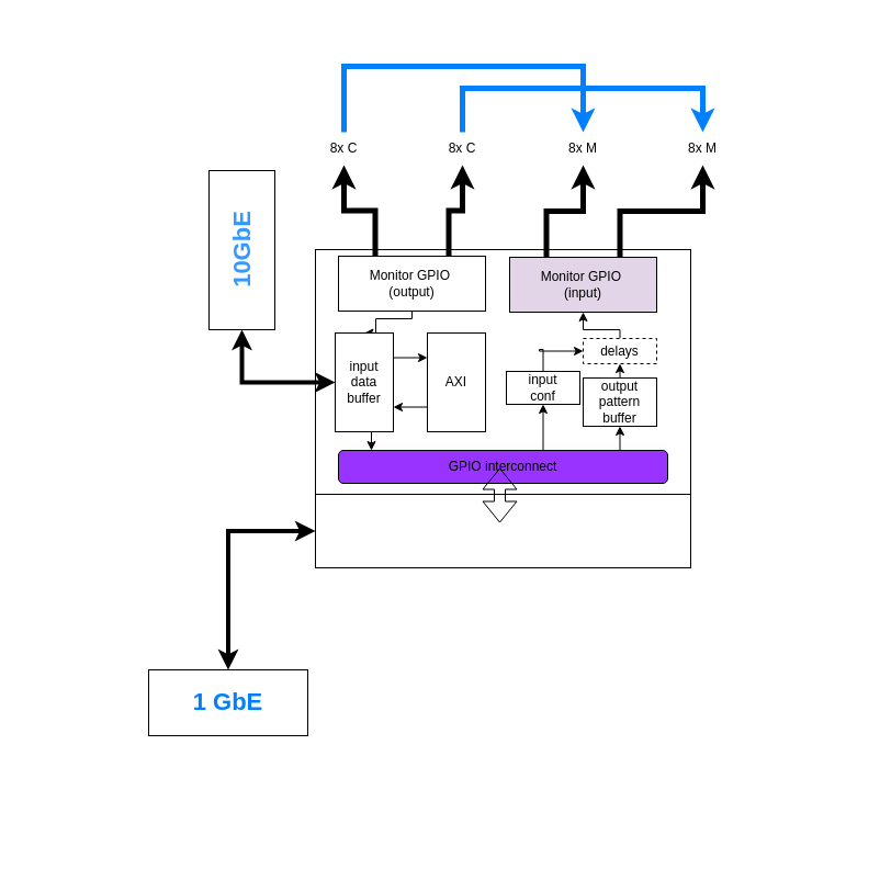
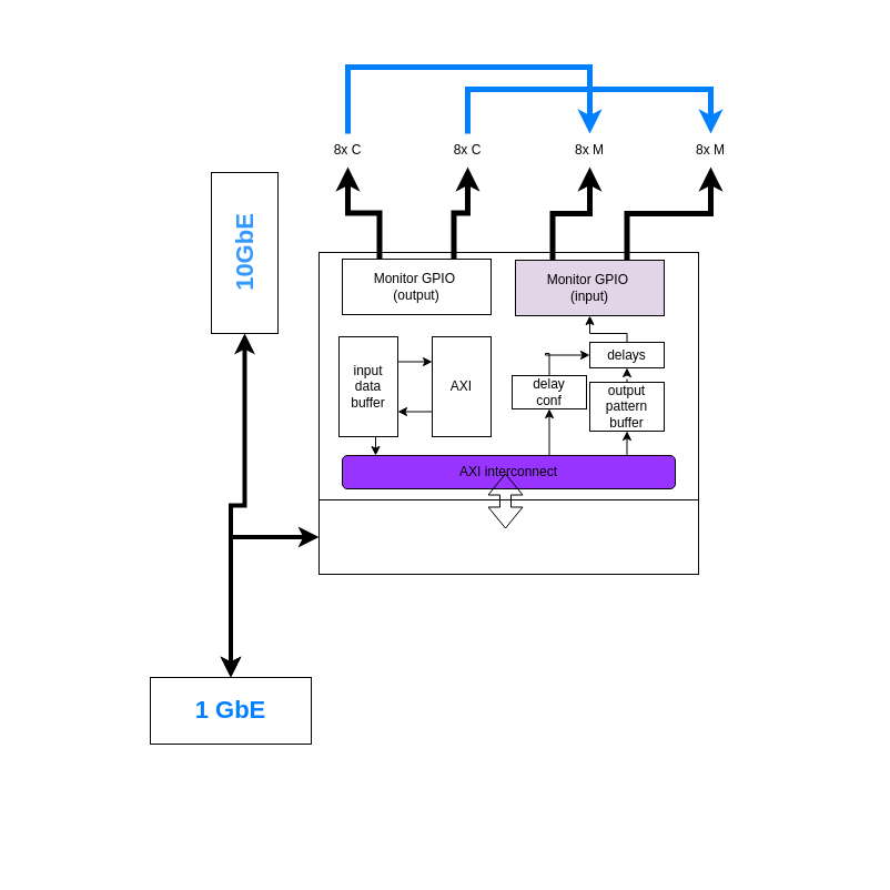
  <mxCell id="0" />
  <mxCell id="1" parent="0" />
  <mxCell id="2" value="" style="shape=image;verticalLabelPosition=bottom;labelBackgroundColor=default;verticalAlign=top;aspect=fixed;imageAspect=0;image=https://www.amd.com/content/dam/amd/en/images/products/som/2362834-kr260-product.jpg;strokeWidth=5;" parent="1" vertex="1"><mxGeometry x="20" y="20" width="760" height="760" as="geometry" /></mxCell>
  <mxCell id="3" style="edgeStyle=orthogonalEdgeStyle;rounded=0;orthogonalLoop=1;jettySize=auto;html=1;exitX=0.5;exitY=0;exitDx=0;exitDy=0;entryX=0.5;entryY=0;entryDx=0;entryDy=0;strokeColor=#007FFF;strokeWidth=5;" parent="1" source="4" target="7" edge="1"><mxGeometry relative="1" as="geometry"><Array as="points"><mxPoint x="313" y="60" /><mxPoint x="531" y="60" /></Array></mxGeometry></mxCell>
  <mxCell id="4" value="8x C" style="text;html=1;align=center;verticalAlign=middle;whiteSpace=wrap;rounded=0;" parent="1" vertex="1"><mxGeometry x="283" y="120" width="60" height="30" as="geometry" /></mxCell>
  <mxCell id="5" style="edgeStyle=orthogonalEdgeStyle;rounded=0;orthogonalLoop=1;jettySize=auto;html=1;exitX=0.5;exitY=0;exitDx=0;exitDy=0;entryX=0.5;entryY=0;entryDx=0;entryDy=0;strokeColor=#007FFF;strokeWidth=5;" parent="1" source="6" target="8" edge="1"><mxGeometry relative="1" as="geometry"><Array as="points"><mxPoint x="421" y="80" /><mxPoint x="640" y="80" /></Array></mxGeometry></mxCell>
  <mxCell id="6" value="8x C" style="text;html=1;align=center;verticalAlign=middle;whiteSpace=wrap;rounded=0;" parent="1" vertex="1"><mxGeometry x="391" y="120" width="60" height="30" as="geometry" /></mxCell>
  <mxCell id="7" value="8x M" style="text;html=1;align=center;verticalAlign=middle;whiteSpace=wrap;rounded=0;" parent="1" vertex="1"><mxGeometry x="501" y="120" width="60" height="30" as="geometry" /></mxCell>
  <mxCell id="8" value="8x M" style="text;html=1;align=center;verticalAlign=middle;whiteSpace=wrap;rounded=0;" parent="1" vertex="1"><mxGeometry x="610" y="120" width="60" height="30" as="geometry" /></mxCell>
  <mxCell id="9" value="" style="rounded=0;whiteSpace=wrap;html=1;" parent="1" vertex="1"><mxGeometry x="287" y="227" width="342" height="223" as="geometry" /></mxCell>
  <mxCell id="10" value="" style="rounded=0;whiteSpace=wrap;html=1;" parent="1" vertex="1"><mxGeometry x="287" y="450" width="342" height="67" as="geometry" /></mxCell>
  <mxCell id="11" style="edgeStyle=orthogonalEdgeStyle;rounded=0;orthogonalLoop=1;jettySize=auto;html=1;exitX=0.9;exitY=0;exitDx=0;exitDy=0;exitPerimeter=0;entryX=0.5;entryY=1;entryDx=0;entryDy=0;" edge="1" parent="1" source="13" target="27"><mxGeometry relative="1" as="geometry" /></mxCell>
  <mxCell id="12" style="edgeStyle=orthogonalEdgeStyle;rounded=0;orthogonalLoop=1;jettySize=auto;html=1;exitX=0.6;exitY=0;exitDx=0;exitDy=0;exitPerimeter=0;entryX=0.5;entryY=1;entryDx=0;entryDy=0;" edge="1" parent="1" source="13" target="33"><mxGeometry relative="1" as="geometry"><Array as="points"><mxPoint x="495" y="410" /></Array></mxGeometry></mxCell>
- <mxCell id="13" value="GPIO interconnect" style="rounded=1;whiteSpace=wrap;html=1;fillColor=#9933FF;points=[[0,0,0,0,0],[0,0.25,0,0,0],[0,0.5,0,0,0],[0,0.75,0,0,0],[0,1,0,0,0],[0.1,0,0,0,0],[0.2,0,0,0,0],[0.25,1,0,0,0],[0.3,0,0,0,0],[0.4,0,0,0,0],[0.5,0,0,0,0],[0.5,1,0,0,0],[0.6,0,0,0,0],[0.7,0,0,0,0],[0.75,1,0,0,0],[0.8,0,0,0,0],[0.9,0,0,0,0],[1,0,0,0,0],[1,0.25,0,0,0],[1,0.5,0,0,0],[1,0.75,0,0,0],[1,1,0,0,0]];" parent="1" vertex="1"><mxGeometry x="308" y="410" width="300" height="30" as="geometry" /></mxCell>
+ <mxCell id="13" value="AXI interconnect" style="rounded=1;whiteSpace=wrap;html=1;fillColor=#9933FF;points=[[0,0,0,0,0],[0,0.25,0,0,0],[0,0.5,0,0,0],[0,0.75,0,0,0],[0,1,0,0,0],[0.1,0,0,0,0],[0.2,0,0,0,0],[0.25,1,0,0,0],[0.3,0,0,0,0],[0.4,0,0,0,0],[0.5,0,0,0,0],[0.5,1,0,0,0],[0.6,0,0,0,0],[0.7,0,0,0,0],[0.75,1,0,0,0],[0.8,0,0,0,0],[0.9,0,0,0,0],[1,0,0,0,0],[1,0.25,0,0,0],[1,0.5,0,0,0],[1,0.75,0,0,0],[1,1,0,0,0]];" parent="1" vertex="1"><mxGeometry x="308" y="410" width="300" height="30" as="geometry" /></mxCell>
  <mxCell id="14" style="edgeStyle=orthogonalEdgeStyle;rounded=0;orthogonalLoop=1;jettySize=auto;html=1;exitX=0.25;exitY=0;exitDx=0;exitDy=0;entryX=0.5;entryY=1;entryDx=0;entryDy=0;strokeWidth=5;" parent="1" source="17" target="4" edge="1"><mxGeometry relative="1" as="geometry" /></mxCell>
  <mxCell id="15" style="edgeStyle=orthogonalEdgeStyle;rounded=0;orthogonalLoop=1;jettySize=auto;html=1;exitX=0.75;exitY=0;exitDx=0;exitDy=0;strokeWidth=5;" parent="1" source="17" target="6" edge="1"><mxGeometry relative="1" as="geometry" /></mxCell>
- <mxCell id="16" style="edgeStyle=orthogonalEdgeStyle;rounded=0;orthogonalLoop=1;jettySize=auto;html=1;exitX=0.5;exitY=1;exitDx=0;exitDy=0;entryX=0.5;entryY=0;entryDx=0;entryDy=0;" edge="1" parent="1" source="17" target="29"><mxGeometry relative="1" as="geometry"><Array as="points"><mxPoint x="375" y="290" /><mxPoint x="342" y="290" /></Array></mxGeometry></mxCell>
  <mxCell id="17" value="Monitor GPIO&amp;nbsp;&lt;br&gt;(output)" style="rounded=0;whiteSpace=wrap;html=1;" parent="1" vertex="1"><mxGeometry x="308" y="233" width="134" height="50" as="geometry" /></mxCell>
  <mxCell id="18" style="edgeStyle=orthogonalEdgeStyle;rounded=0;orthogonalLoop=1;jettySize=auto;html=1;exitX=0.25;exitY=0;exitDx=0;exitDy=0;entryX=0.5;entryY=1;entryDx=0;entryDy=0;strokeWidth=5;" parent="1" source="20" target="7" edge="1"><mxGeometry relative="1" as="geometry" /></mxCell>
  <mxCell id="19" style="edgeStyle=orthogonalEdgeStyle;rounded=0;orthogonalLoop=1;jettySize=auto;html=1;exitX=0.75;exitY=0;exitDx=0;exitDy=0;entryX=0.5;entryY=1;entryDx=0;entryDy=0;strokeWidth=5;" parent="1" source="20" target="8" edge="1"><mxGeometry relative="1" as="geometry" /></mxCell>
  <mxCell id="20" value="Monitor GPIO&amp;nbsp;&lt;br&gt;(input)" style="rounded=0;whiteSpace=wrap;html=1;fillColor=#e1d5e7;" parent="1" vertex="1"><mxGeometry x="464" y="234" width="134" height="50" as="geometry" /></mxCell>
  <mxCell id="21" value="" style="shape=flexArrow;endArrow=classic;startArrow=classic;html=1;rounded=0;entryX=0.5;entryY=1;entryDx=0;entryDy=0;" parent="1" edge="1"><mxGeometry width="100" height="100" relative="1" as="geometry"><mxPoint x="455" y="476" as="sourcePoint" /><mxPoint x="455" y="426" as="targetPoint" /></mxGeometry></mxCell>
- <mxCell id="22" style="edgeStyle=orthogonalEdgeStyle;rounded=0;orthogonalLoop=1;jettySize=auto;html=1;exitX=0;exitY=0.5;exitDx=0;exitDy=0;startArrow=classic;startFill=1;strokeWidth=4;entryX=0;entryY=0.5;entryDx=0;entryDy=0;" edge="1" parent="1" source="23" target="29"><mxGeometry relative="1" as="geometry" /></mxCell>
+ <mxCell id="22" style="edgeStyle=orthogonalEdgeStyle;rounded=0;orthogonalLoop=1;jettySize=auto;html=1;exitX=0;exitY=0.5;exitDx=0;exitDy=0;startArrow=classic;startFill=1;strokeWidth=4;" edge="1" parent="1" source="23" target="25"><mxGeometry relative="1" as="geometry" /></mxCell>
  <mxCell id="23" value="&lt;font size=&quot;1&quot; color=&quot;#3399ff&quot; style=&quot;&quot;&gt;&lt;b style=&quot;font-size: 22px;&quot;&gt;10GbE&lt;/b&gt;&lt;/font&gt;" style="rounded=0;whiteSpace=wrap;html=1;rotation=-90;fillColor=none;" vertex="1" parent="1"><mxGeometry x="147.5" y="197.5" width="145" height="60" as="geometry" /></mxCell>
  <mxCell id="24" style="edgeStyle=orthogonalEdgeStyle;rounded=0;orthogonalLoop=1;jettySize=auto;html=1;exitX=0.5;exitY=0;exitDx=0;exitDy=0;entryX=0;entryY=0.5;entryDx=0;entryDy=0;startArrow=classic;startFill=1;strokeColor=#000000;strokeWidth=4;" edge="1" parent="1" source="25" target="10"><mxGeometry relative="1" as="geometry" /></mxCell>
  <mxCell id="25" value="&lt;font size=&quot;1&quot; style=&quot;&quot; color=&quot;#007fff&quot;&gt;&lt;b style=&quot;font-size: 22px;&quot;&gt;1 GbE&lt;/b&gt;&lt;/font&gt;" style="rounded=0;whiteSpace=wrap;html=1;rotation=0;fillColor=none;" vertex="1" parent="1"><mxGeometry x="135" y="610" width="145" height="60" as="geometry" /></mxCell>
- <mxCell id="26" style="edgeStyle=orthogonalEdgeStyle;rounded=0;orthogonalLoop=1;jettySize=auto;html=1;exitX=0.5;exitY=0;exitDx=0;exitDy=0;entryX=0.5;entryY=1;entryDx=0;entryDy=0;" edge="1" parent="1" source="27" target="35"><mxGeometry relative="1" as="geometry" /></mxCell>
+ <mxCell id="26" style="edgeStyle=orthogonalEdgeStyle;rounded=0;orthogonalLoop=1;jettySize=auto;html=1;exitX=0.5;exitY=0;exitDx=0;exitDy=0;entryX=0.5;entryY=1;entryDx=0;entryDy=0;dashed=1;" edge="1" parent="1" source="27" target="35"><mxGeometry relative="1" as="geometry" /></mxCell>
  <mxCell id="27" value="output pattern buffer" style="rounded=0;whiteSpace=wrap;html=1;" vertex="1" parent="1"><mxGeometry x="531" y="344" width="67" height="44" as="geometry" /></mxCell>
  <mxCell id="28" style="edgeStyle=orthogonalEdgeStyle;rounded=0;orthogonalLoop=1;jettySize=auto;html=1;exitX=1;exitY=0.25;exitDx=0;exitDy=0;entryX=0;entryY=0.25;entryDx=0;entryDy=0;" edge="1" parent="1" source="29" target="31"><mxGeometry relative="1" as="geometry" /></mxCell>
  <mxCell id="29" value="input data buffer" style="rounded=0;whiteSpace=wrap;html=1;" vertex="1" parent="1"><mxGeometry x="305" y="303" width="53" height="90" as="geometry" /></mxCell>
  <mxCell id="30" style="edgeStyle=orthogonalEdgeStyle;rounded=0;orthogonalLoop=1;jettySize=auto;html=1;exitX=0;exitY=0.75;exitDx=0;exitDy=0;entryX=1;entryY=0.75;entryDx=0;entryDy=0;" edge="1" parent="1" source="31" target="29"><mxGeometry relative="1" as="geometry" /></mxCell>
  <mxCell id="31" value="AXI" style="rounded=0;whiteSpace=wrap;html=1;" vertex="1" parent="1"><mxGeometry x="389" y="303" width="53" height="90" as="geometry" /></mxCell>
  <mxCell id="32" style="edgeStyle=orthogonalEdgeStyle;rounded=0;orthogonalLoop=1;jettySize=auto;html=1;exitX=0.5;exitY=0;exitDx=0;exitDy=0;entryX=0;entryY=0.5;entryDx=0;entryDy=0;" edge="1" parent="1" source="33" target="35"><mxGeometry relative="1" as="geometry"><Array as="points"><mxPoint x="494" y="318" /><mxPoint x="491" y="318" /><mxPoint x="491" y="319" /></Array></mxGeometry></mxCell>
- <mxCell id="33" value="input&lt;div&gt;conf&lt;/div&gt;" style="rounded=0;whiteSpace=wrap;html=1;" vertex="1" parent="1"><mxGeometry x="461" y="338" width="67" height="30" as="geometry" /></mxCell>
+ <mxCell id="33" value="delay&lt;div&gt;conf&lt;/div&gt;" style="rounded=0;whiteSpace=wrap;html=1;" vertex="1" parent="1"><mxGeometry x="461" y="338" width="67" height="30" as="geometry" /></mxCell>
  <mxCell id="34" style="edgeStyle=orthogonalEdgeStyle;rounded=0;orthogonalLoop=1;jettySize=auto;html=1;exitX=0.5;exitY=0;exitDx=0;exitDy=0;entryX=0.5;entryY=1;entryDx=0;entryDy=0;" edge="1" parent="1" source="35" target="20"><mxGeometry relative="1" as="geometry"><Array as="points"><mxPoint x="565" y="300" /><mxPoint x="531" y="300" /></Array></mxGeometry></mxCell>
- <mxCell id="35" value="delays" style="rounded=0;whiteSpace=wrap;html=1;dashed=1;" vertex="1" parent="1"><mxGeometry x="531" y="308" width="67" height="23" as="geometry" /></mxCell>
+ <mxCell id="35" value="delays" style="rounded=0;whiteSpace=wrap;html=1;" vertex="1" parent="1"><mxGeometry x="531" y="308" width="67" height="23" as="geometry" /></mxCell>
  <mxCell id="36" style="edgeStyle=orthogonalEdgeStyle;rounded=0;orthogonalLoop=1;jettySize=auto;html=1;exitX=0.5;exitY=1;exitDx=0;exitDy=0;entryX=0.1;entryY=0;entryDx=0;entryDy=0;entryPerimeter=0;" edge="1" parent="1" source="29" target="13"><mxGeometry relative="1" as="geometry" /></mxCell>
